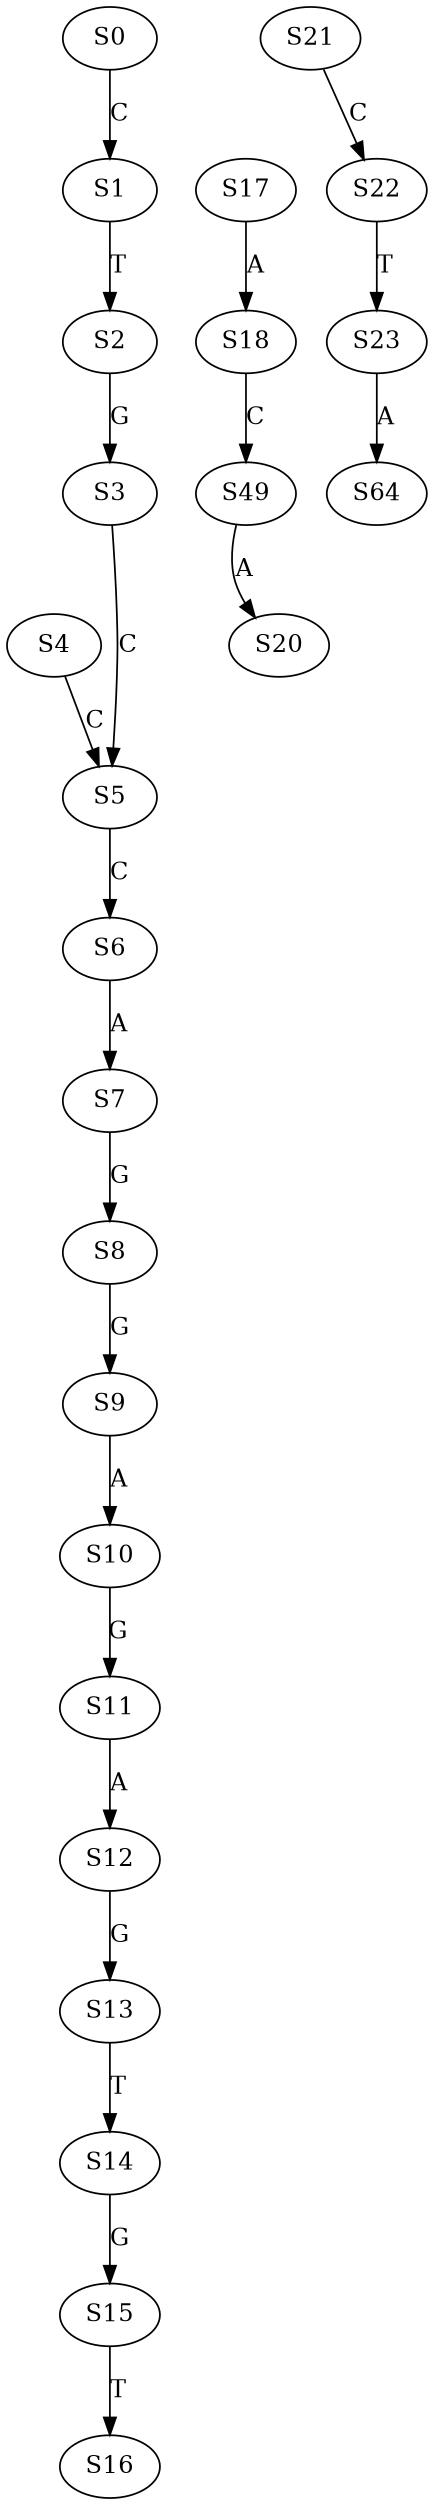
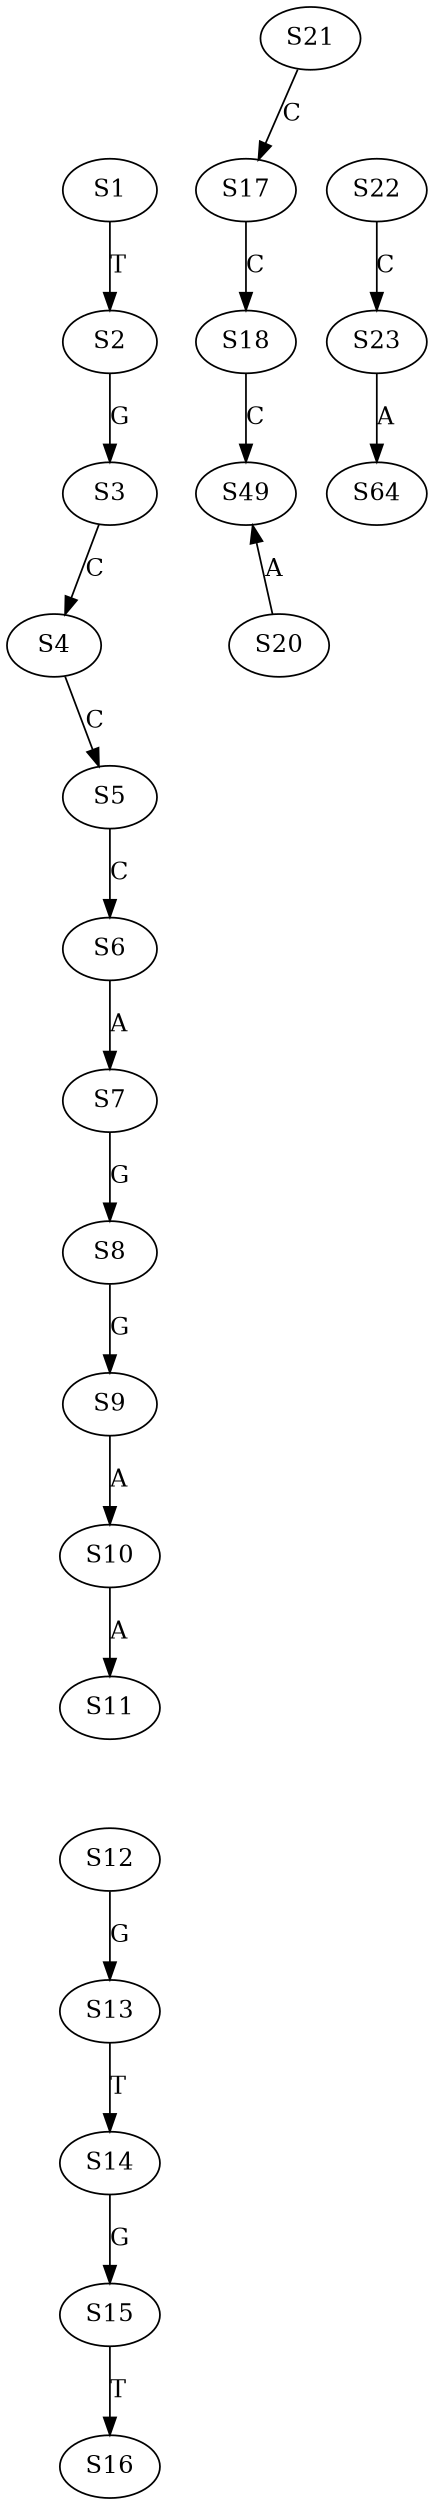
  strict digraph {
-   S0
    S1
    S2
    S3
    S4
    S5
    S6
    S7
    S8
    S9
    S10
    S11
    S12
    S13
    S14
    S15
    S16
    S17
    S18
    n20 [label=S49]
    S20
    S21
    S22
    S23
    n25 [label=S64]
-   S0 -> S1 [label=C]
    S1 -> S2 [label=T]
    S2 -> S3 [label=G]
-   S3 -> S5 [label=C]
+   S3 -> S4 [label=C]
    S4 -> S5 [label=C]
    S5 -> S6 [label=C]
    S6 -> S7 [label=A]
    S7 -> S8 [label=G]
    S8 -> S9 [label=G]
    S9 -> S10 [label=A]
-   S10 -> S11 [label=G]
-   S11 -> S12 [label=A]
+   S10 -> S11 [label=A]
    S12 -> S13 [label=G]
    S13 -> S14 [label=T]
    S14 -> S15 [label=G]
    S15 -> S16 [label=T]
-   S17 -> S18 [label=A]
+   S17 -> S18 [label=C]
    S18 -> n20 [label=C]
-   n20 -> S20 [label=A]
-   S21 -> S22 [label=C]
-   S22 -> S23 [label=T]
+   S20 -> n20 [label=A]
+   S21 -> S17 [label=C]
+   S22 -> S23 [label=C]
    S23 -> n25 [label=A]
  }
